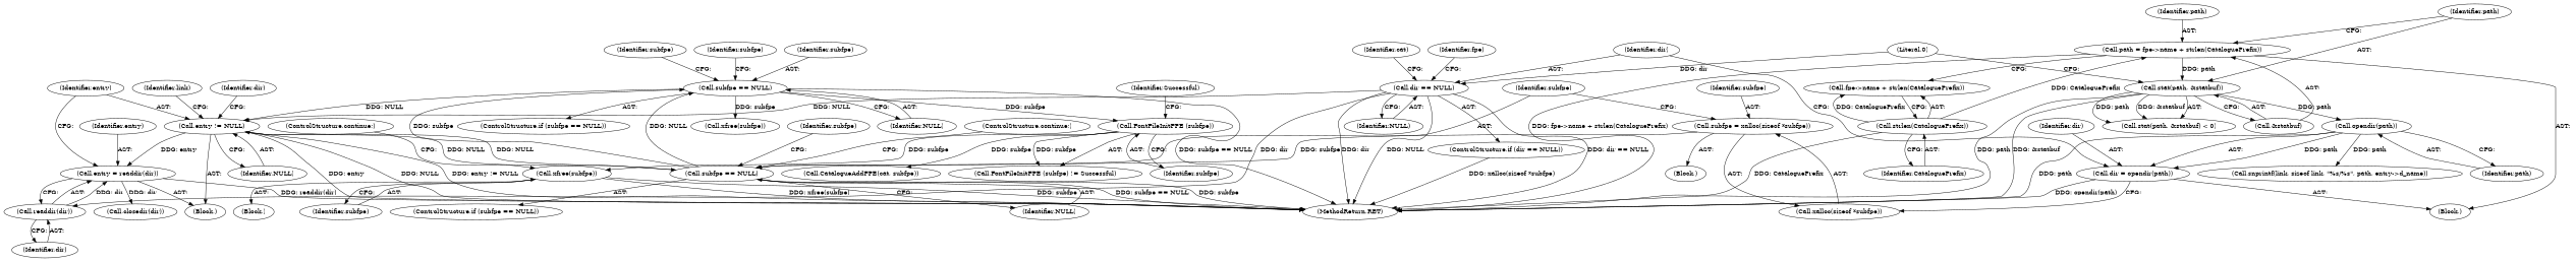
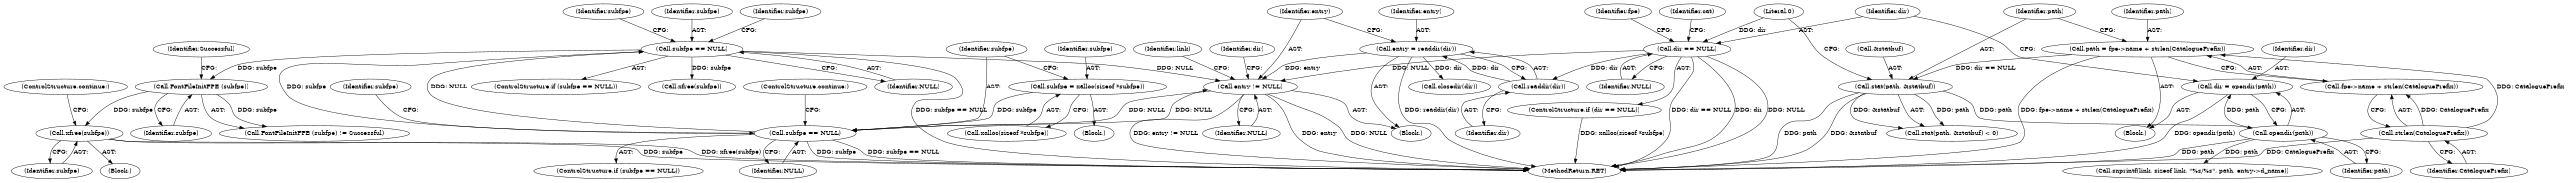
  digraph {
    fontname="DejaVu Serif"
    node [fontname="DejaVu Serif"]
    edge [fontname="DejaVu Serif"]
    n1 [label="(Call,xfree(subfpe))"]
    n2 [label="(MethodReturn,RET)"]
    n3 [label="(Identifier,subfpe)"]
    n4 [label="(Block,)"]
    n5 [label="(Call,FontFileInitFPE (subfpe))"]
    n6 [label="(Identifier,subfpe)"]
-   n7 [label="(Call,CatalogueAddFPE(cat, subfpe))"]
    n8 [label="(Call,FontFileInitFPE (subfpe) != Successful)"]
    n9 [label="(Call,subfpe == NULL)"]
    n10 [label="(Call,entry != NULL)"]
    n11 [label="(ControlStructure,if (subfpe == NULL))"]
    n12 [label="(Call,xfree(subfpe))"]
    n13 [label="(Identifier,NULL)"]
    n14 [label="(Call,subfpe == NULL)"]
    n15 [label="(Identifier,NULL)"]
    n16 [label="(Block,)"]
    n17 [label="(ControlStructure,if (subfpe == NULL))"]
    n18 [label="(Identifier,NULL)"]
    n19 [label="(Call,subfpe = xalloc(sizeof *subfpe))"]
    n20 [label="(Block,)"]
    n21 [label="(Call,xalloc(sizeof *subfpe))"]
    n22 [label="(Call,entry = readdir(dir))"]
    n23 [label="(Call,readdir(dir))"]
    n24 [label="(Call,closedir(dir))"]
    n25 [label="(Identifier,dir)"]
    n26 [label="(Call,dir == NULL)"]
    n27 [label="(Identifier,NULL)"]
    n28 [label="(ControlStructure,if (dir == NULL))"]
    n29 [label="(Call,dir = opendir(path))"]
    n30 [label="(Call,opendir(path))"]
    n31 [label="(Block,)"]
    n32 [label="(Identifier,path)"]
    n33 [label="(Call,snprintf(link, sizeof link, \"%s/%s\", path, entry->d_name))"]
    n34 [label="(Call,stat(path, &statbuf))"]
    n35 [label="(Call,&statbuf)"]
    n36 [label="(Call,stat(path, &statbuf) < 0)"]
    n37 [label="(Call,path = fpe->name + strlen(CataloguePrefix))"]
    n38 [label="(Call,fpe->name + strlen(CataloguePrefix))"]
    n39 [label="(Call,strlen(CataloguePrefix))"]
    n40 [label="(Identifier,CataloguePrefix)"]
    n41 [label="(Identifier,link)"]
    n42 [label="(Identifier,dir)"]
    n43 [label="(Identifier,subfpe)"]
    n44 [label="(Literal,0)"]
    n45 [label="(Identifier,entry)"]
    n46 [label="(Identifier,subfpe)"]
    n47 [label="(Identifier,path)"]
    n48 [label="(ControlStructure,continue;)"]
    n49 [label="(Identifier,subfpe)"]
    n50 [label="(Identifier,subfpe)"]
    n51 [label="(Identifier,dir)"]
    n52 [label="(Identifier,subfpe)"]
    n53 [label="(Identifier,cat)"]
    n54 [label="(Identifier,subfpe)"]
    n55 [label="(Identifier,Successful)"]
    n56 [label="(Identifier,entry)"]
    n57 [label="(ControlStructure,continue;)"]
    n58 [label="(Identifier,fpe)"]
    n59 [label="(Identifier,dir)"]
    n60 [label="(Identifier,path)"]
    n1 -> n2 [label="DDG: xfree(subfpe)"]
    n1 -> n2 [label="DDG: subfpe"]
    n1 -> n3 [label="CFG: "]
    n1 -> n4 [label="AST: "]
    n3 -> n1 [label="AST: "]
    n5 -> n1 [label="DDG: subfpe"]
    n5 -> n6 [label="CFG: "]
-   n5 -> n7 [label="DDG: subfpe"]
    n5 -> n8 [label="AST: "]
    n5 -> n8 [label="DDG: subfpe"]
    n6 -> n5 [label="AST: "]
    n9 -> n2 [label="DDG: subfpe == NULL"]
    n9 -> n5 [label="DDG: subfpe"]
    n9 -> n10 [label="DDG: NULL"]
    n9 -> n11 [label="AST: "]
    n9 -> n12 [label="DDG: subfpe"]
    n9 -> n13 [label="CFG: "]
    n10 -> n2 [label="DDG: entry"]
    n10 -> n2 [label="DDG: NULL"]
    n10 -> n2 [label="DDG: entry != NULL"]
    n10 -> n14 [label="DDG: NULL"]
    n10 -> n15 [label="CFG: "]
    n10 -> n16 [label="AST: "]
    n13 -> n9 [label="AST: "]
    n14 -> n2 [label="DDG: subfpe == NULL"]
    n14 -> n2 [label="DDG: subfpe"]
    n14 -> n9 [label="DDG: subfpe"]
    n14 -> n9 [label="DDG: NULL"]
    n14 -> n10 [label="DDG: NULL"]
    n14 -> n17 [label="AST: "]
    n14 -> n18 [label="CFG: "]
    n15 -> n10 [label="AST: "]
    n18 -> n14 [label="AST: "]
    n19 -> n14 [label="DDG: subfpe"]
    n19 -> n20 [label="AST: "]
-   n19 -> n21 [label="AST: "]
+   n19 -> n21 [label="CFG: "]
    n21 -> n19 [label="AST: "]
    n22 -> n2 [label="DDG: readdir(dir)"]
-   n10 -> n22 [label="DDG: entry"]
+   n22 -> n10 [label="DDG: entry"]
    n22 -> n16 [label="AST: "]
    n22 -> n23 [label="CFG: "]
    n22 -> n24 [label="DDG: dir"]
    n23 -> n22 [label="AST: "]
    n23 -> n22 [label="DDG: dir"]
    n23 -> n25 [label="CFG: "]
    n25 -> n23 [label="AST: "]
    n26 -> n2 [label="DDG: dir == NULL"]
    n26 -> n2 [label="DDG: dir"]
    n26 -> n2 [label="DDG: NULL"]
    n26 -> n10 [label="DDG: NULL"]
    n26 -> n23 [label="DDG: dir"]
    n26 -> n27 [label="CFG: "]
    n26 -> n28 [label="AST: "]
    n27 -> n26 [label="AST: "]
    n28 -> n2 [label="DDG: xalloc(sizeof *subfpe)"]
    n29 -> n2 [label="DDG: opendir(path)"]
-   n29 -> n21 [label="CFG: "]
+   n29 -> n30 [label="CFG: "]
    n29 -> n31 [label="AST: "]
    n30 -> n2 [label="DDG: path"]
    n30 -> n29 [label="AST: "]
    n30 -> n29 [label="DDG: path"]
    n30 -> n32 [label="CFG: "]
    n30 -> n33 [label="DDG: path"]
    n32 -> n30 [label="AST: "]
    n34 -> n2 [label="DDG: &statbuf"]
    n34 -> n2 [label="DDG: path"]
    n34 -> n30 [label="DDG: path"]
-   n34 -> n35 [label="CFG: "]
    n34 -> n36 [label="AST: "]
    n34 -> n36 [label="DDG: path"]
    n34 -> n36 [label="DDG: &statbuf"]
    n35 -> n34 [label="AST: "]
    n37 -> n2 [label="DDG: fpe->name + strlen(CataloguePrefix)"]
    n37 -> n31 [label="AST: "]
-   n37 -> n34 [label="DDG: path"]
+   n37 -> n34 [label="DDG: dir == NULL"]
    n37 -> n38 [label="CFG: "]
-   n35 -> n37 [label="AST: "]
+   n38 -> n37 [label="AST: "]
    n38 -> n39 [label="CFG: "]
    n39 -> n2 [label="DDG: CataloguePrefix"]
    n39 -> n37 [label="DDG: CataloguePrefix"]
    n39 -> n38 [label="AST: "]
    n39 -> n38 [label="DDG: CataloguePrefix"]
    n39 -> n40 [label="CFG: "]
    n40 -> n39 [label="AST: "]
    n41 -> n10 [label="CFG: "]
    n42 -> n26 [label="AST: "]
    n42 -> n29 [label="CFG: "]
    n43 -> n14 [label="CFG: "]
    n44 -> n26 [label="DDG: dir"]
    n44 -> n34 [label="CFG: "]
    n45 -> n22 [label="AST: "]
    n46 -> n19 [label="AST: "]
    n47 -> n34 [label="AST: "]
    n47 -> n37 [label="CFG: "]
    n48 -> n14 [label="CFG: "]
    n49 -> n9 [label="CFG: "]
    n50 -> n9 [label="AST: "]
    n51 -> n10 [label="CFG: "]
    n52 -> n14 [label="AST: "]
    n52 -> n19 [label="CFG: "]
    n53 -> n26 [label="CFG: "]
    n54 -> n9 [label="CFG: "]
    n55 -> n5 [label="CFG: "]
    n56 -> n10 [label="AST: "]
    n56 -> n22 [label="CFG: "]
    n57 -> n1 [label="CFG: "]
    n58 -> n26 [label="CFG: "]
    n59 -> n29 [label="AST: "]
    n60 -> n37 [label="AST: "]
  }
